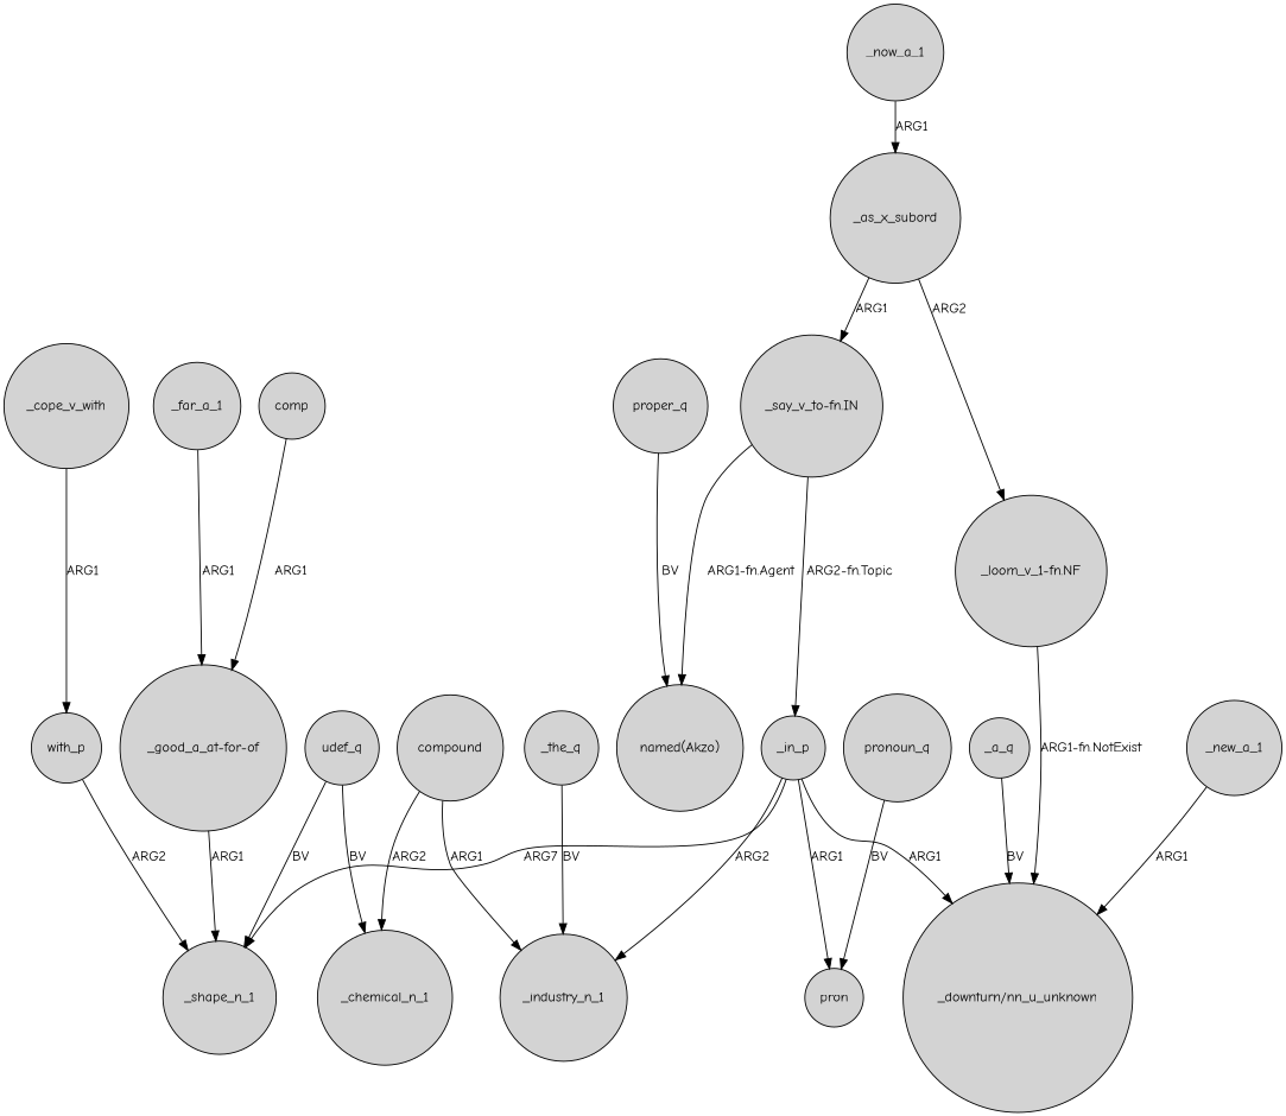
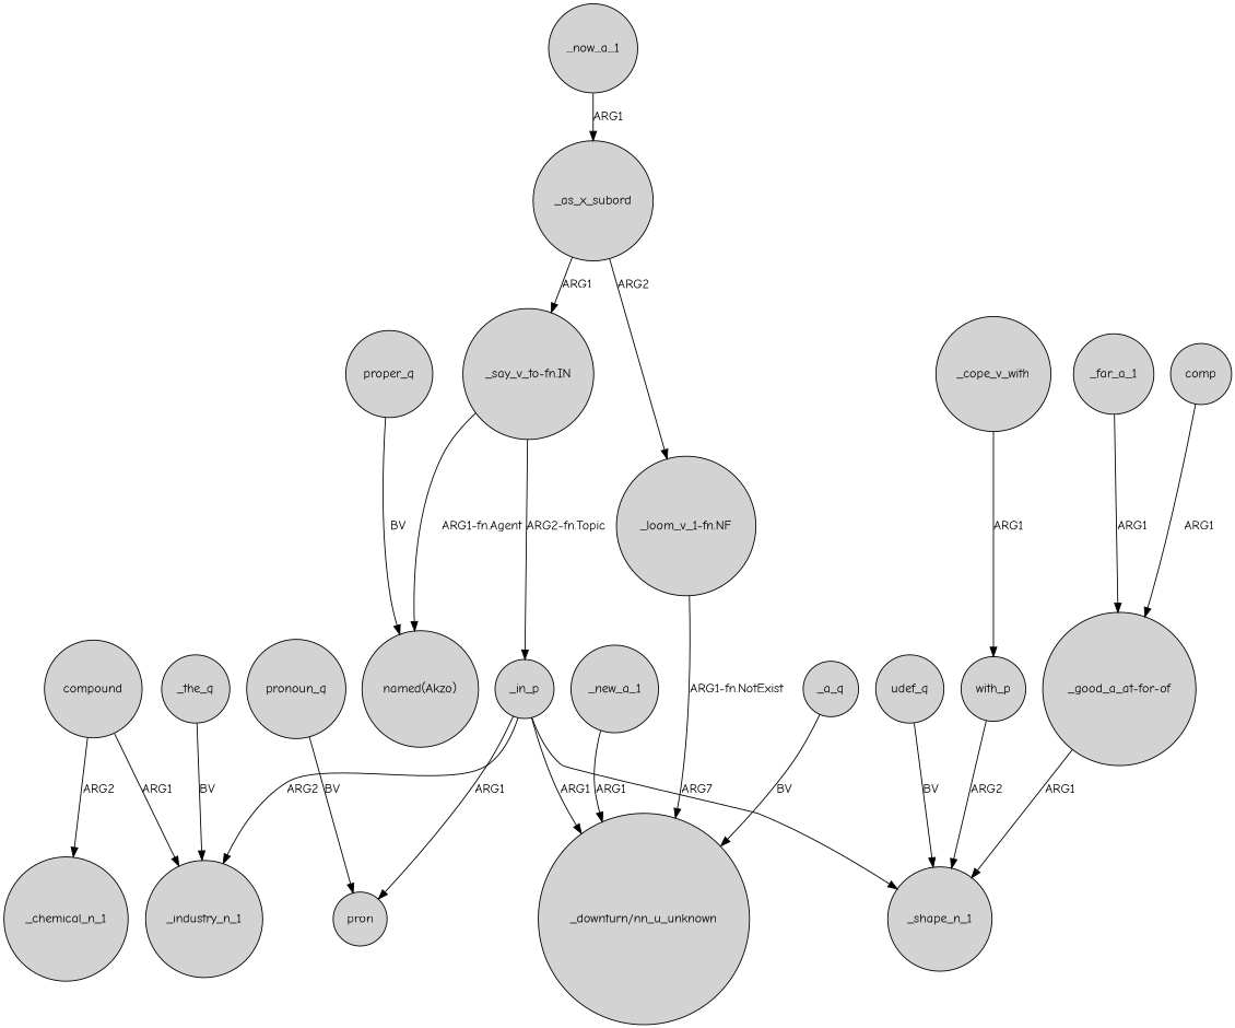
  digraph {
    fontname="Comic Neue"
    node [fontname="Comic Neue" shape=circle style=filled]
    edge [fontname="Comic Neue"]
    "_say_v_to-fn.IN"
    _in_p
    "named(Akzo)"
    pron
    _industry_n_1
    "_downturn/nn_u_unknown"
    _shape_n_1
    comp
    "_good_a_at-for-of"
    _now_a_1
    _as_x_subord
    "_loom_v_1-fn.NF"
    proper_q
    compound
    _chemical_n_1
    _new_a_1
    with_p
    _cope_v_with
    _the_q
    pronoun_q
    _a_q
    _far_a_1
    udef_q
    "_say_v_to-fn.IN" -> _in_p [label="ARG2-fn.Topic"]
    "_say_v_to-fn.IN" -> "named(Akzo)" [label="ARG1-fn.Agent"]
    _in_p -> pron [label=ARG1]
    _in_p -> _industry_n_1 [label=ARG2]
    _in_p -> "_downturn/nn_u_unknown" [label=ARG1]
    _in_p -> _shape_n_1 [label=ARG7]
    comp -> "_good_a_at-for-of" [label=ARG1]
    "_good_a_at-for-of" -> _shape_n_1 [label=ARG1]
    _now_a_1 -> _as_x_subord [label=ARG1]
    _as_x_subord -> "_say_v_to-fn.IN" [label=ARG1]
    _as_x_subord -> "_loom_v_1-fn.NF" [label=ARG2]
    "_loom_v_1-fn.NF" -> "_downturn/nn_u_unknown" [label="ARG1-fn.NotExist"]
    proper_q -> "named(Akzo)" [label=BV]
    compound -> _industry_n_1 [label=ARG1]
    compound -> _chemical_n_1 [label=ARG2]
    _new_a_1 -> "_downturn/nn_u_unknown" [label=ARG1]
    with_p -> _shape_n_1 [label=ARG2]
    _cope_v_with -> with_p [label=ARG1]
    _the_q -> _industry_n_1 [label=BV]
    pronoun_q -> pron [label=BV]
    _a_q -> "_downturn/nn_u_unknown" [label=BV]
    _far_a_1 -> "_good_a_at-for-of" [label=ARG1]
    udef_q -> _shape_n_1 [label=BV]
-   udef_q -> _chemical_n_1 [label=BV]
  }
